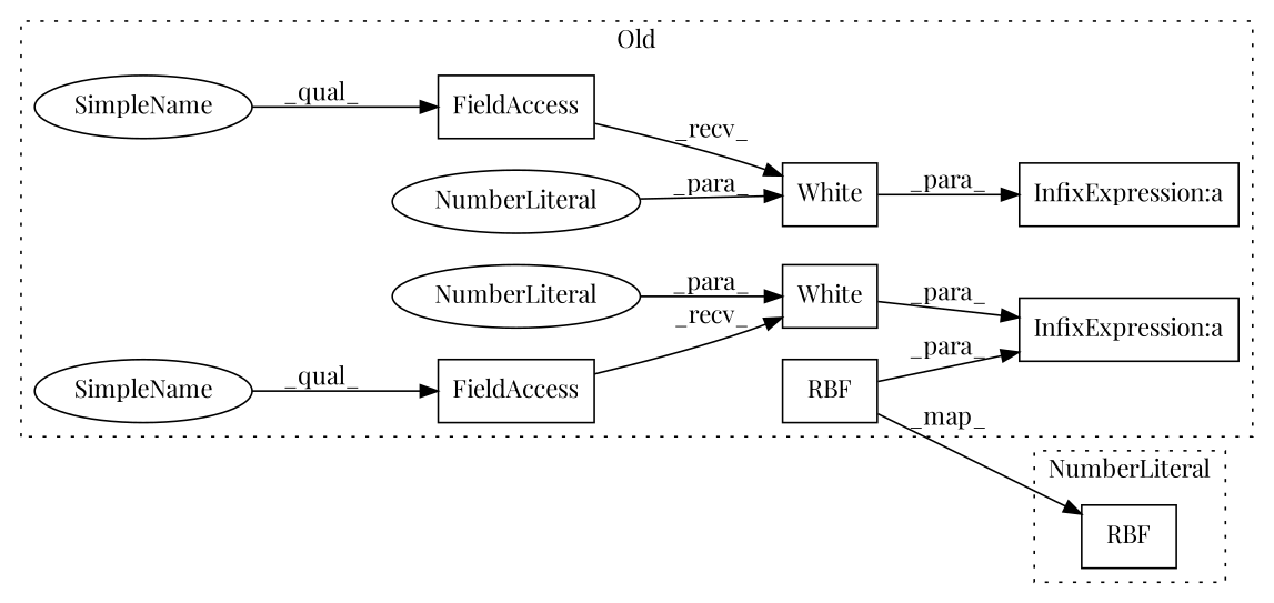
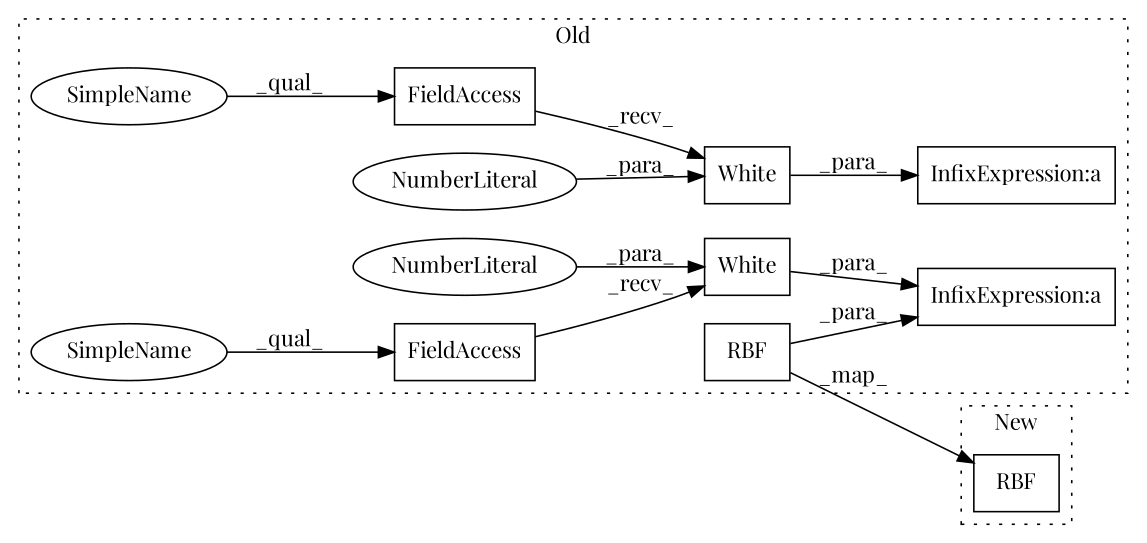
  digraph {
    rankdir=LR
    fontname="Playfair Display"
    node [a=32 l="4,1" s=972 shape=box fontname="Playfair Display"]
    edge [fontname="Playfair Display"]
    n1 [label=RBF s="963,968"]
    n2 [a=27 l=3 label="InfixExpression:a" s=969]
    n3 [l="6,1" label=White s="987,994"]
    n4 [a=34 l=1 label=NumberLiteral s=993 shape=ellipse]
    n5 [a=22 l=14 label=FieldAccess]
    n6 [a=22 l=14 label=FieldAccess s=1121]
    n7 [l="6,1" label=White s="1136,1143"]
    n8 [a=27 l=3 label="InfixExpression:a" s=1118]
    n9 [a=34 l=1 label=NumberLiteral s=1142 shape=ellipse]
    n10 [a=42 l=6 label=SimpleName s=1121 shape=ellipse]
    n11 [a=42 l=6 label=SimpleName shape=ellipse]
    n12 [label=RBF s="937,942"]
    subgraph cluster_1 {
      label=Old
      style=dotted
      n1
      n2
      n3
      n4
      n5
      n6
      n7
      n8
      n9
      n10
      n11
    }
    subgraph cluster_2 {
-     label=NumberLiteral
+     label=New
      style=dotted
      n12
    }
    n1 -> n2 [label=_para_]
    n1 -> n12 [label=_map_]
    n3 -> n2 [label=_para_]
    n4 -> n3 [label=_para_]
    n5 -> n3 [label=_recv_]
    n6 -> n7 [label=_recv_]
    n7 -> n8 [label=_para_]
    n9 -> n7 [label=_para_]
    n10 -> n6 [label=_qual_]
    n11 -> n5 [label=_qual_]
  }
